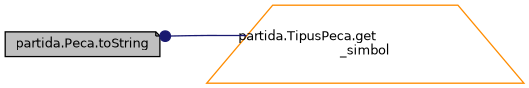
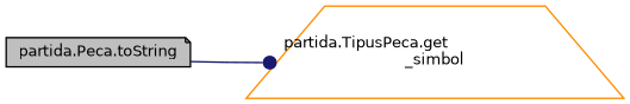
  digraph {
    rankdir=LR
    node [fontname=Helvetica fontsize=10 style=filled]
    n1 [color=black fillcolor=grey75 fontcolor=black height=0.2 label="partida.Peca.toString" shape=note width=0.4]
    n2 [color=darkorange fillcolor=white height=0.2 label="partida.TipusPeca.get\l_simbol" shape=trapezium width=0.4]
-   n2 -> n1 [color=midnightblue fontname=Helvetica fontsize=10 labelfontname=Helvetica labelfontsize=10 style=solid arrowhead=dot]
+   n1 -> n2 [color=midnightblue fontname=Helvetica fontsize=10 labelfontname=Helvetica labelfontsize=10 style=solid arrowhead=dot]
  }
